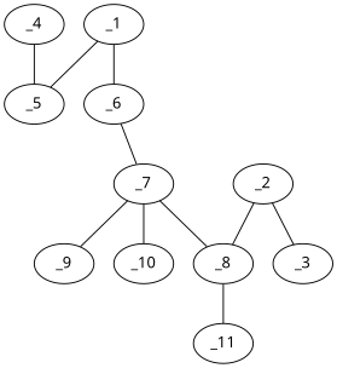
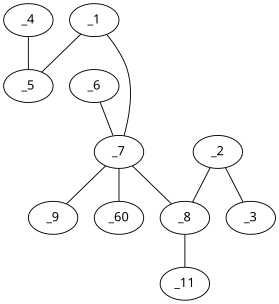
  graph {
    fontname="Noto Sans"
    node [charge=0 chem=1 fontname="Noto Sans" symbol="C  " x=4.3479 y=0]
    edge [fontname="Noto Sans" valence=1]
    _1 [y=0.5]
    _5 [chem=4 symbol="N  " x=5.2989 y=0.809]
    _6 [x=3.3968 y=0.809]
    _2 [y=-0.5]
    _3 [chem=4 symbol="N  " x=5.2989 y=-0.809]
    _8 [x=3.3968 y=-0.809]
    _7 [chem=5 symbol="S  " x=2.809]
    _11 [chem=2 symbol="O  " x=6.8867]
    _9 [chem=2 symbol="O  " x=2 y=-0.5878]
-   _10 [chem=2 symbol="O  " x=2 y=0.5878]
+   _10 [chem=2 symbol="O  " x=2 y=0.5878 label=_60]
    _4 [x=5.8867]
    _1 -- _5
-   _1 -- _6
+   _1 -- _7
    _6 -- _7
    _2 -- _3
    _2 -- _8
    _8 -- _11 [valence=2]
    _7 -- _8
    _7 -- _9 [valence=2]
    _7 -- _10 [valence=2]
    _4 -- _5
  }
